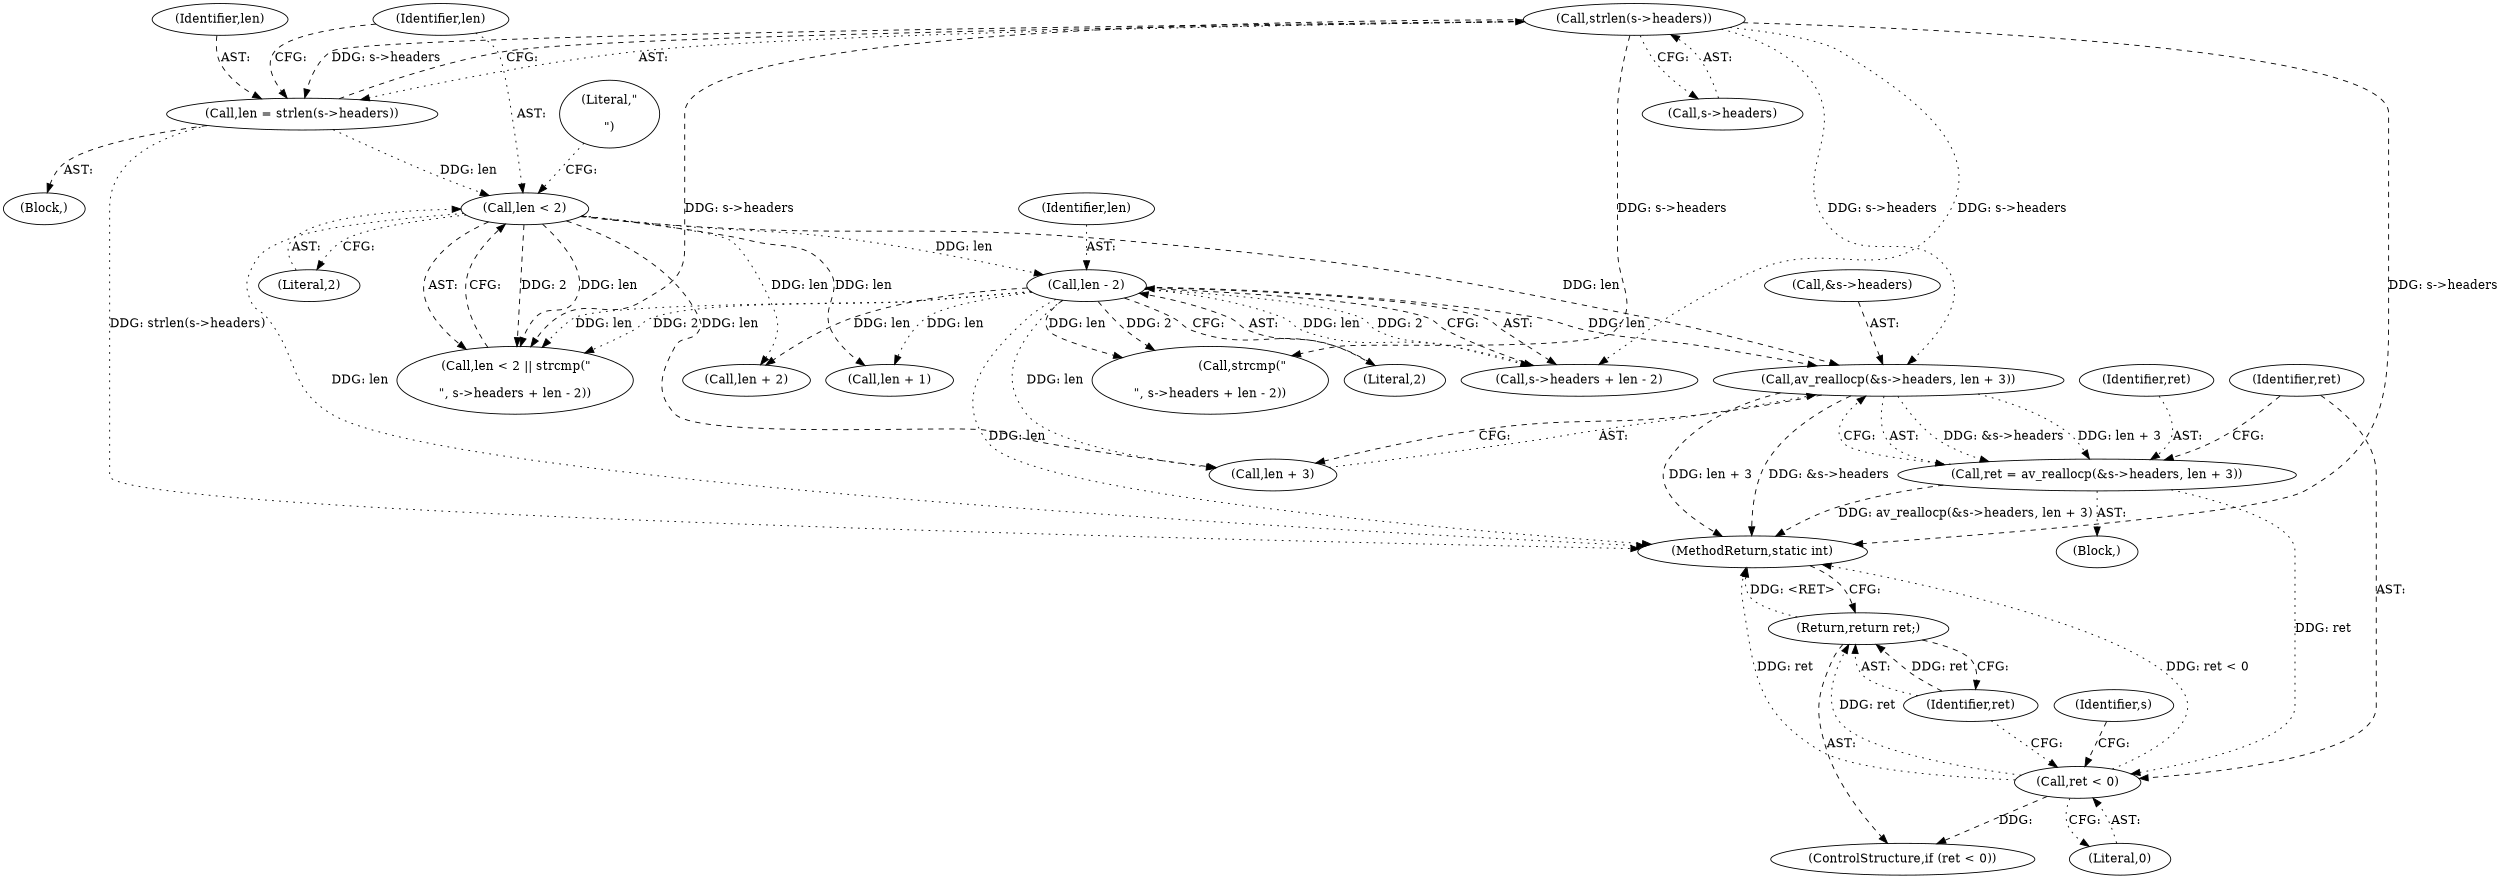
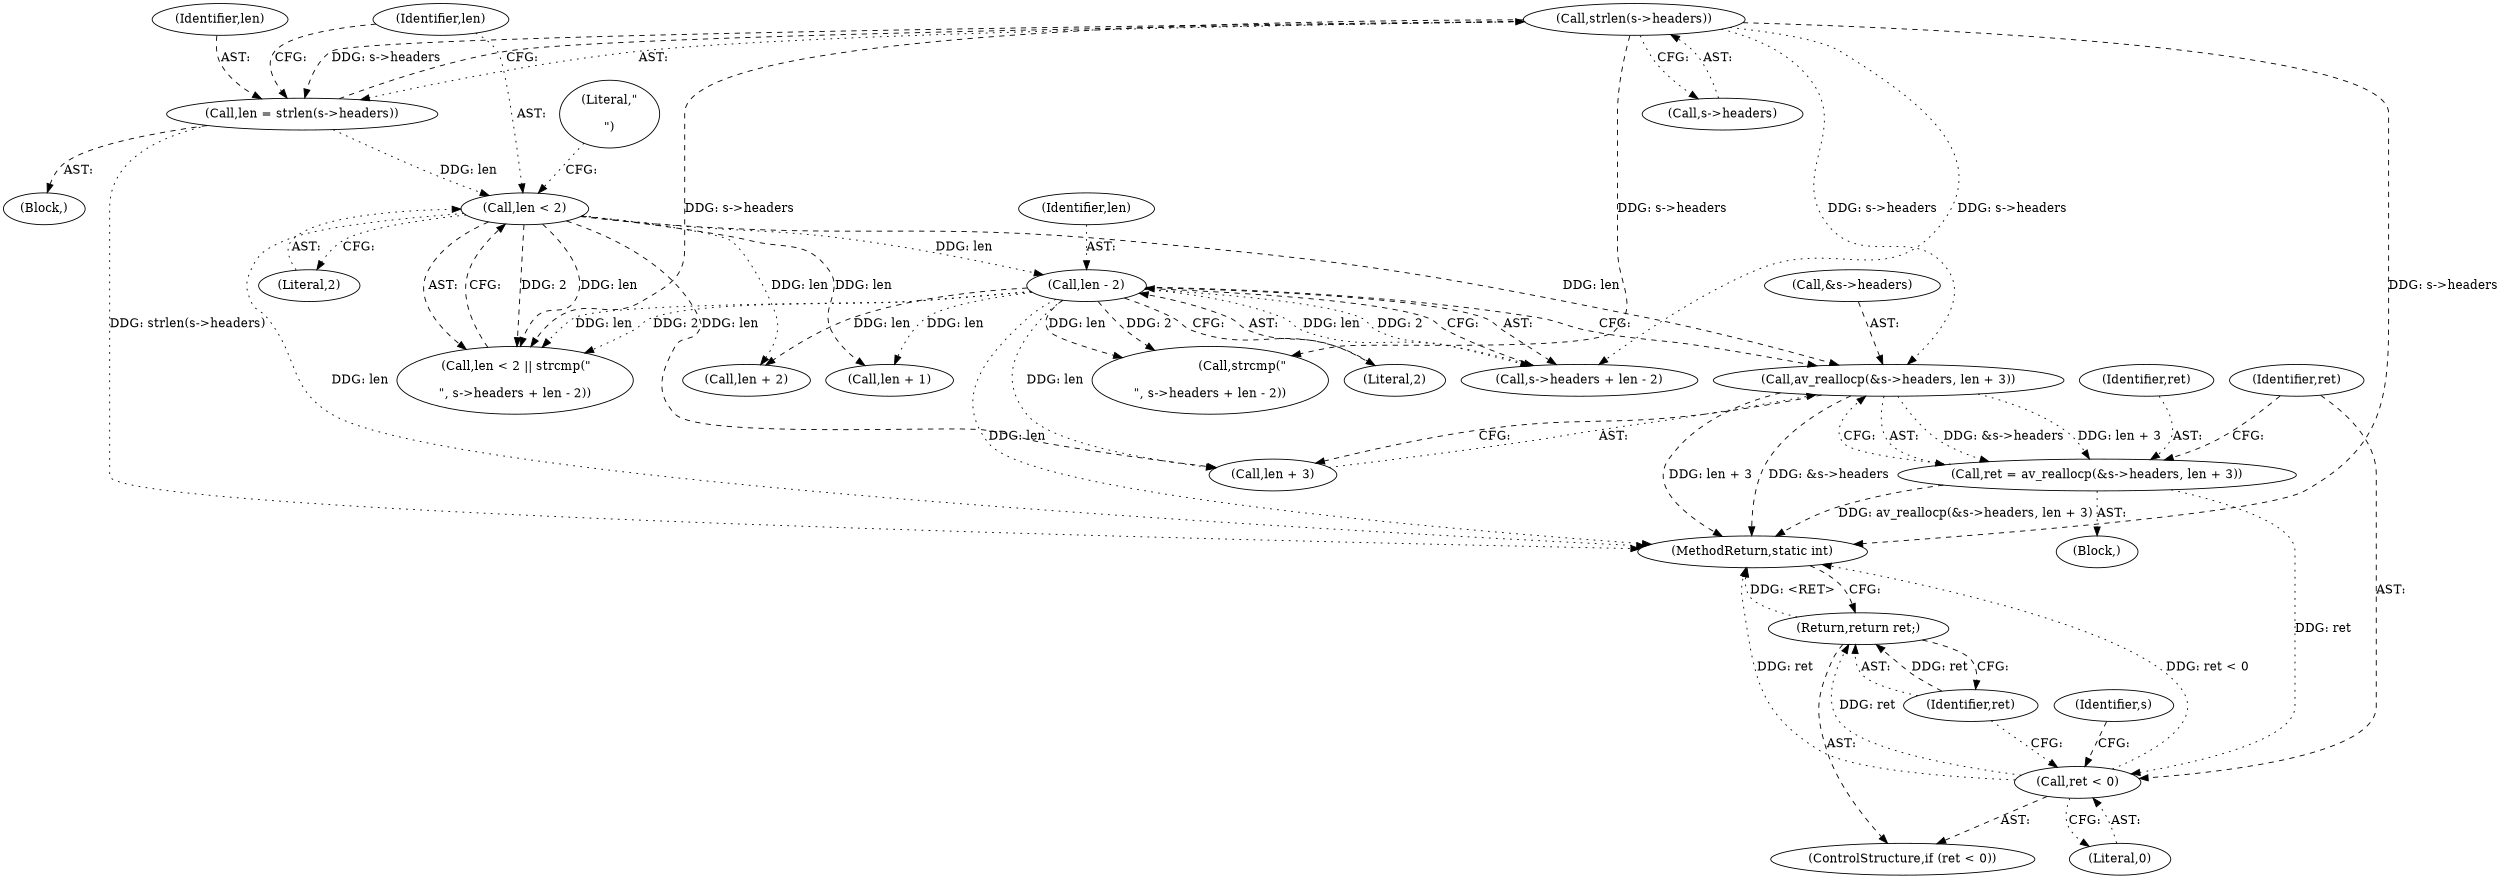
  digraph {
    edge [style=dotted]
    n1 [label="(Call,av_reallocp(&s->headers, len + 3))"]
    n2 [label="(Call,ret = av_reallocp(&s->headers, len + 3))"]
    n3 [label="(MethodReturn,static int)"]
    n4 [label="(Call,len + 3)"]
    n5 [label="(Call,ret < 0)"]
    n6 [label="(Block,)"]
    n7 [label="(Return,return ret;)"]
    n8 [label="(Call,strlen(s->headers))"]
    n9 [label="(Call,len = strlen(s->headers))"]
    n10 [label="(Call,len < 2 || strcmp(\"\r\n\", s->headers + len - 2))"]
    n11 [label="(Call,strcmp(\"\r\n\", s->headers + len - 2))"]
    n12 [label="(Call,s->headers)"]
    n13 [label="(Call,s->headers + len - 2)"]
    n14 [label="(Call,len < 2)"]
    n15 [label="(Block,)"]
    n16 [label="(Call,len - 2)"]
    n17 [label="(Call,len + 2)"]
    n18 [label="(Call,len + 1)"]
    n19 [label="(Literal,2)"]
    n20 [label="(Literal,2)"]
    n21 [label="(ControlStructure,if (ret < 0))"]
    n22 [label="(Literal,0)"]
    n23 [label="(Identifier,ret)"]
    n24 [label="(Identifier,len)"]
    n25 [label="(Identifier,ret)"]
    n26 [label="(Identifier,ret)"]
    n27 [label="(Identifier,len)"]
    n28 [label="(Literal,\"\r\n\")"]
    n29 [label="(Identifier,len)"]
    n30 [label="(Call,&s->headers)"]
    n31 [label="(Identifier,s)"]
    n1 -> n2 [label="AST: "]
    n1 -> n2 [label="DDG: &s->headers"]
    n1 -> n2 [label="DDG: len + 3"]
    n1 -> n3 [label="DDG: &s->headers" style=dashed]
    n1 -> n3 [label="DDG: len + 3" style=dashed]
    n1 -> n4 [label="CFG: " style=dashed]
    n2 -> n1 [label="CFG: "]
    n2 -> n3 [label="DDG: av_reallocp(&s->headers, len + 3)" style=dashed]
    n2 -> n5 [label="DDG: ret"]
    n2 -> n6 [label="AST: "]
    n3 -> n7 [label="CFG: " style=dashed]
    n4 -> n1 [label="AST: "]
    n5 -> n3 [label="DDG: ret"]
    n5 -> n3 [label="DDG: ret < 0"]
    n5 -> n7 [label="DDG: ret"]
-   n5 -> n21 [label="DDG: " style=dashed]
+   n5 -> n21 [label="AST: " style=dashed]
    n5 -> n22 [label="CFG: "]
    n7 -> n3 [label="DDG: <RET>"]
    n7 -> n21 [label="AST: " style=dashed]
    n7 -> n23 [label="CFG: " style=dashed]
    n8 -> n1 [label="DDG: s->headers"]
    n8 -> n3 [label="DDG: s->headers" style=dashed]
    n8 -> n9 [label="AST: "]
    n8 -> n9 [label="DDG: s->headers" style=dashed]
    n8 -> n10 [label="DDG: s->headers" style=dashed]
    n8 -> n11 [label="DDG: s->headers" style=dashed]
    n8 -> n12 [label="CFG: "]
    n8 -> n13 [label="DDG: s->headers"]
    n9 -> n3 [label="DDG: strlen(s->headers)"]
    n9 -> n8 [label="CFG: " style=dashed]
    n9 -> n14 [label="DDG: len"]
    n9 -> n15 [label="AST: " style=dashed]
    n10 -> n14 [label="CFG: " style=dashed]
    n12 -> n8 [label="AST: "]
    n13 -> n16 [label="CFG: " style=dashed]
    n14 -> n1 [label="DDG: len" style=dashed]
    n14 -> n3 [label="DDG: len"]
    n14 -> n4 [label="DDG: len" style=dashed]
    n14 -> n10 [label="AST: " style=dashed]
    n14 -> n10 [label="DDG: len" style=dashed]
    n14 -> n10 [label="DDG: 2" style=dashed]
    n14 -> n16 [label="DDG: len"]
    n14 -> n17 [label="DDG: len"]
    n14 -> n18 [label="DDG: len" style=dashed]
    n14 -> n20 [label="CFG: "]
-   n16 -> n1 [label="DDG: len" style=dashed]
+   n16 -> n1 [label="CFG: " style=dashed]
    n16 -> n3 [label="DDG: len"]
    n16 -> n4 [label="DDG: len"]
    n16 -> n10 [label="DDG: len"]
    n16 -> n10 [label="DDG: 2"]
    n16 -> n11 [label="DDG: len" style=dashed]
    n16 -> n11 [label="DDG: 2" style=dashed]
    n16 -> n13 [label="AST: " style=dashed]
    n16 -> n13 [label="DDG: len"]
    n16 -> n13 [label="DDG: 2"]
    n16 -> n17 [label="DDG: len" style=dashed]
    n16 -> n18 [label="DDG: len"]
    n16 -> n19 [label="CFG: " style=dashed]
    n19 -> n16 [label="AST: " style=dashed]
    n20 -> n14 [label="AST: "]
    n22 -> n5 [label="AST: "]
    n23 -> n5 [label="CFG: "]
    n23 -> n7 [label="AST: "]
    n23 -> n7 [label="DDG: ret" style=dashed]
    n24 -> n9 [label="CFG: " style=dashed]
    n24 -> n14 [label="AST: "]
    n25 -> n2 [label="CFG: " style=dashed]
    n25 -> n5 [label="AST: " style=dashed]
    n26 -> n2 [label="AST: "]
    n27 -> n16 [label="AST: "]
    n28 -> n14 [label="CFG: "]
    n29 -> n9 [label="AST: " style=dashed]
    n30 -> n1 [label="AST: " style=dashed]
    n31 -> n5 [label="CFG: " style=dashed]
  }
